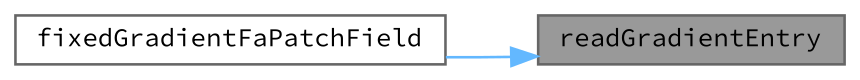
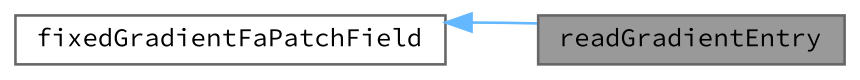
  digraph {
    rankdir=RL
    fontname="Source Code Pro"
    node [fontname="Source Code Pro" fontsize=10 shape=box style=filled]
    n1 [color=gray40 fillcolor=grey60 fontcolor=black height=0.2 label=readGradientEntry width=0.4]
    n2 [color=grey40 fillcolor=white height=0.2 label=fixedGradientFaPatchField width=0.4]
-   n1 -> n2 [color=steelblue1 dir=back fontname="Source Code Pro" fontsize=10 labelfontname=Helvetica labelfontsize=10 style=solid]
+   n2 -> n1 [color=steelblue1 dir=back fontname="Source Code Pro" fontsize=10 labelfontname=Helvetica labelfontsize=10 style=solid]
  }
